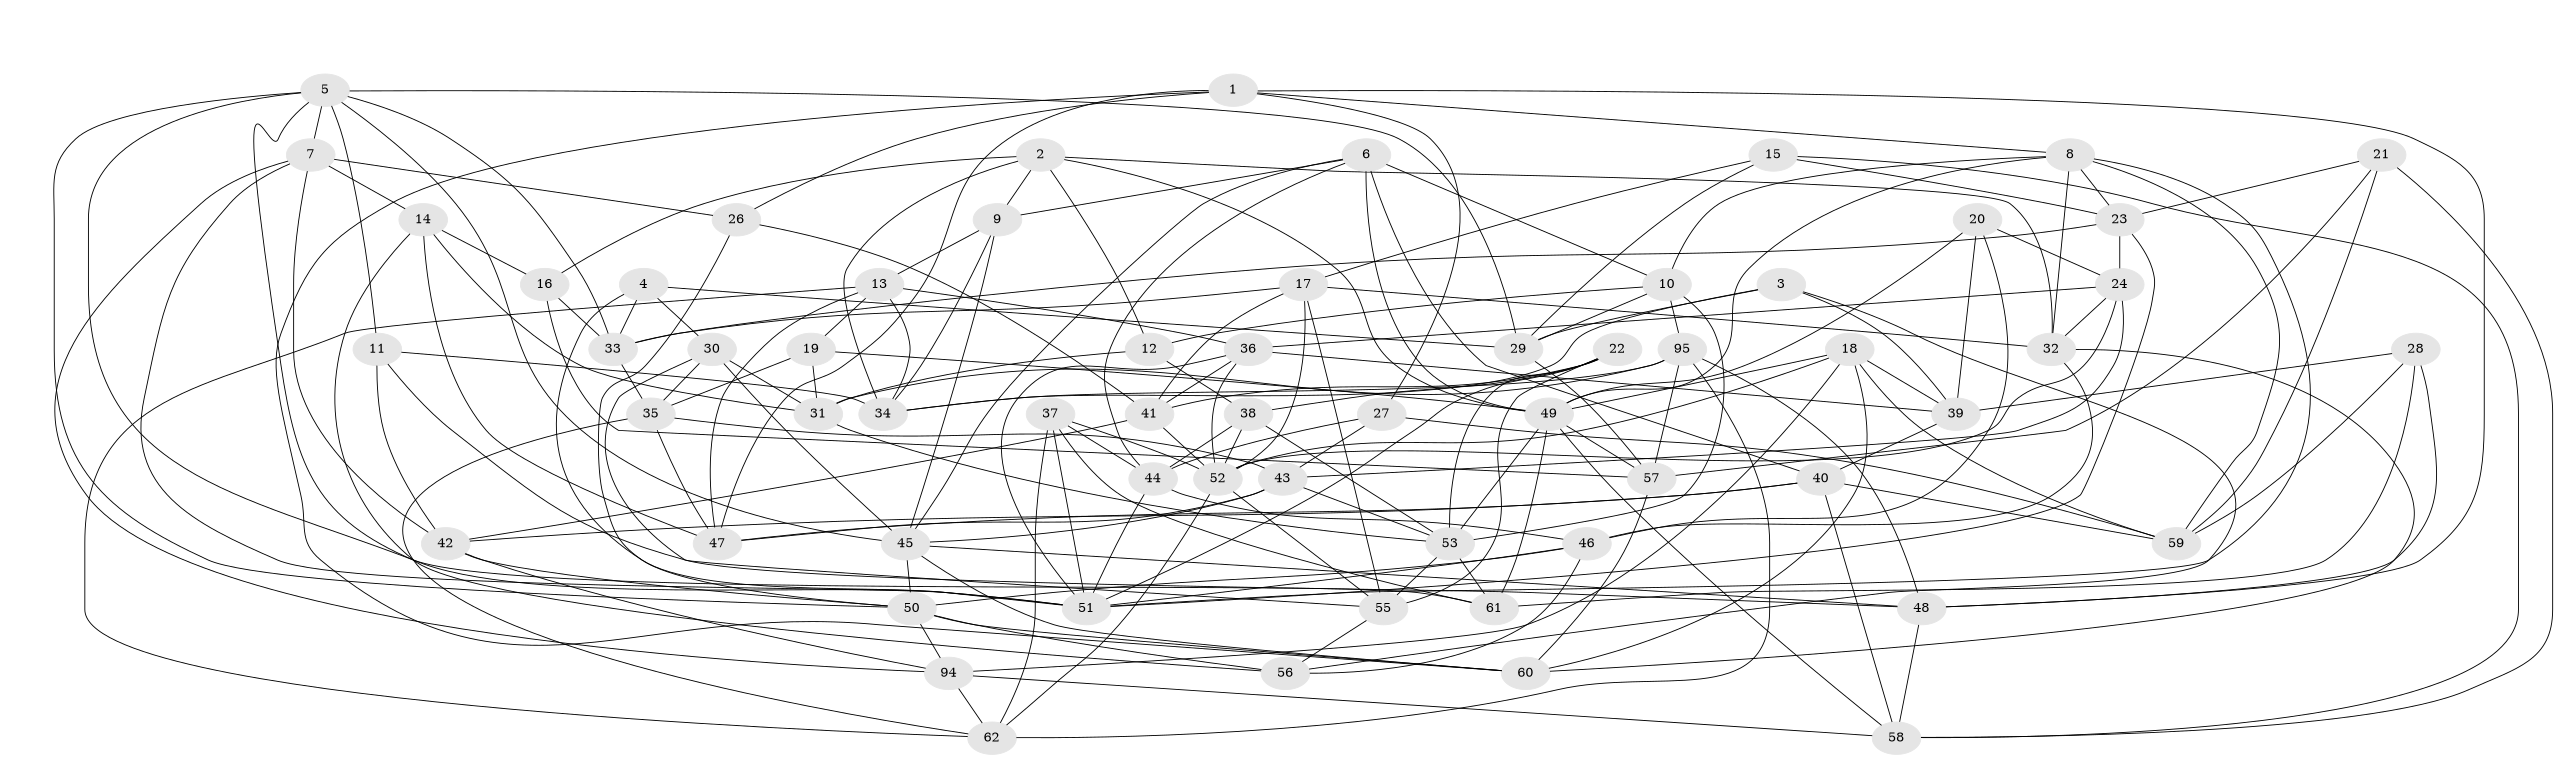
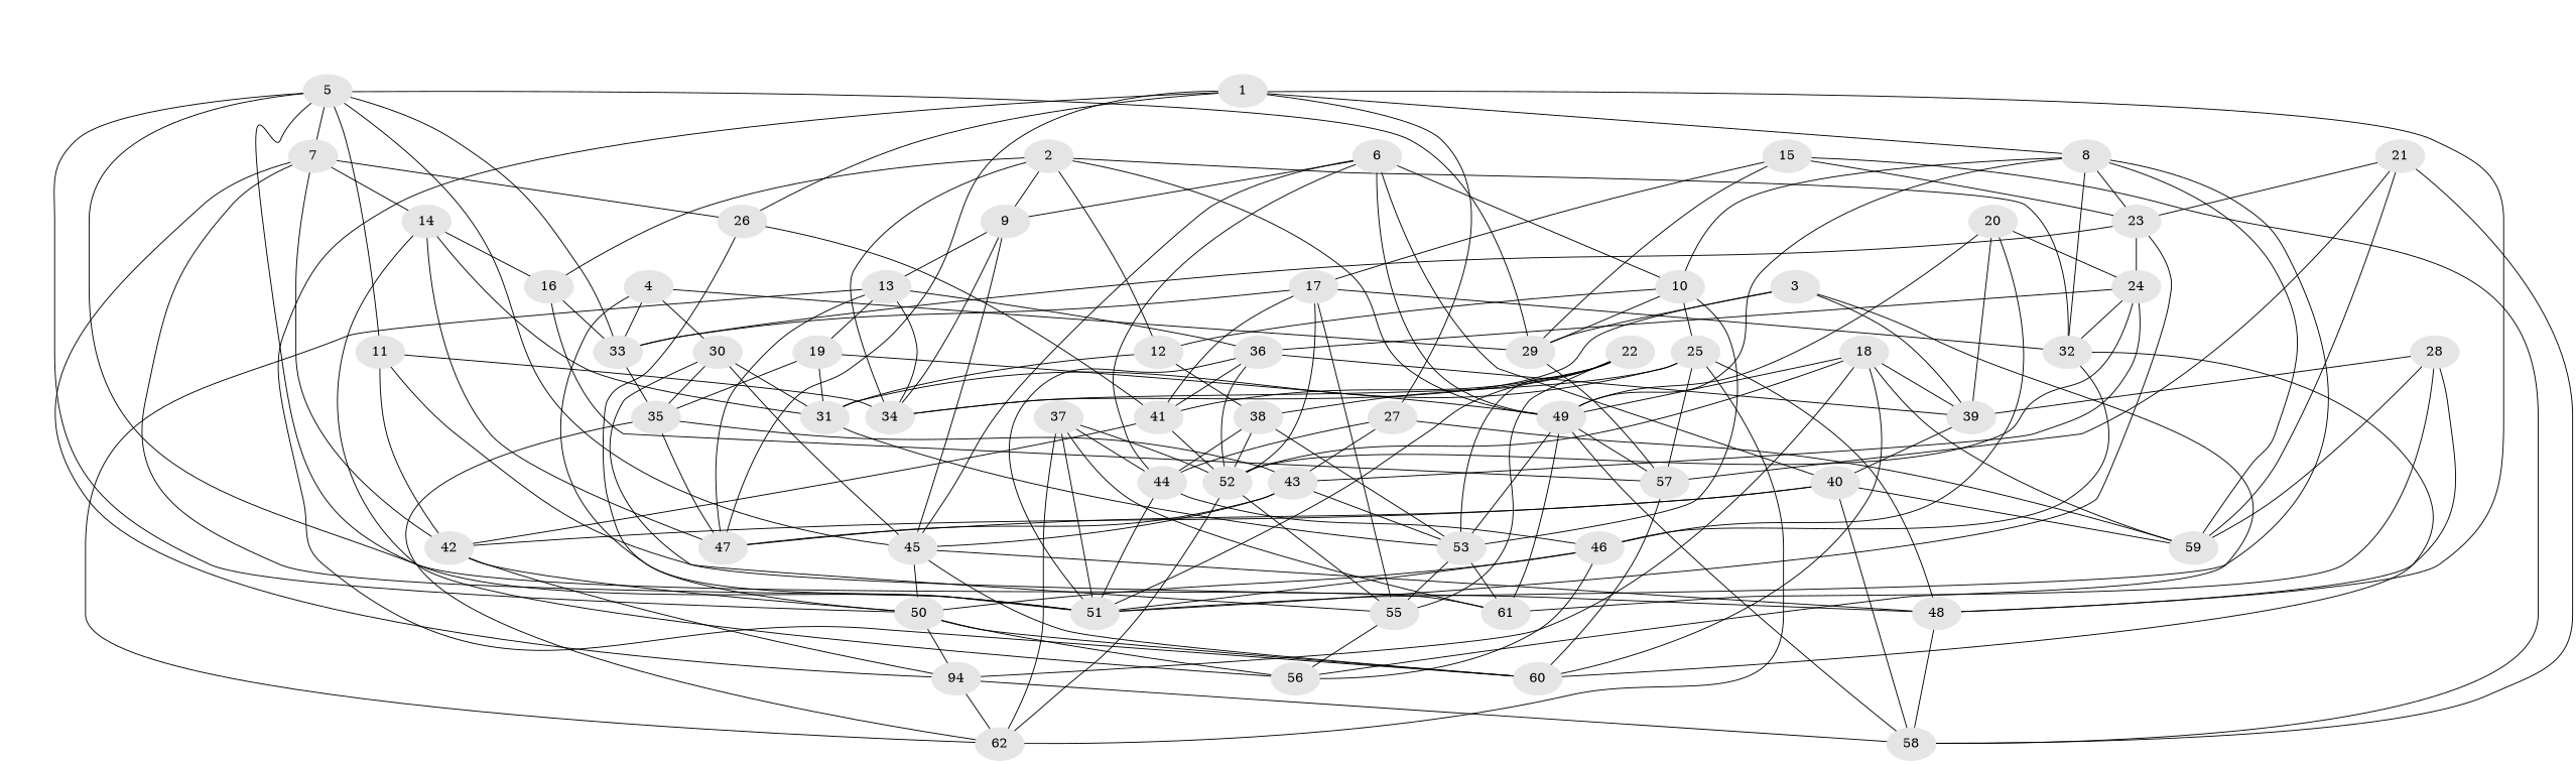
  graph {
    node [color=gray90 style=filled]
    edge [weight=1.0]
    1
    8
    26
    27
    47
    48
    60
    32
    49
    51
    10
    23
    59
    50
    41
    44
    43
    58
    2
    9
    12
    16
    34
    45
    13
    31
    38
    33
    57
    46
    61
    53
    3
    29
    39
    56
    40
    4
    30
    55
    35
    5
    7
    11
    14
    42
    n47 [label=94]
    6
-   25 [label=95]
+   25
    62
    24
    19
    36
    52
    15
    17
    18
    20
    21
    22
    28
    37
    1 -- 8
    1 -- 26
    1 -- 27
    1 -- 47
    1 -- 48
    1 -- 60
    8 -- 32
    8 -- 49
    8 -- 51
    8 -- 10
    8 -- 23
    8 -- 59
    26 -- 50
    26 -- 41
    27 -- 59
    27 -- 44
    27 -- 43
    48 -- 58
    32 -- 60
    32 -- 46
    49 -- 58
    49 -- 57
    49 -- 61
    49 -- 53
    10 -- 12
    10 -- 53
    10 -- 29
    10 -- 25
    23 -- 51
    23 -- 33
    23 -- 24
    50 -- 60
    50 -- 56
    50 -- n47
    41 -- 42
    41 -- 52
    44 -- 51
    44 -- 46
    43 -- 47
    43 -- 45
    43 -- 53
    2 -- 32
    2 -- 49
    2 -- 9
    2 -- 12
    2 -- 16
    2 -- 34
    9 -- 34
    9 -- 45 [weight=2.0]
    9 -- 13
    12 -- 31
    12 -- 38
    16 -- 33
    16 -- 57
    45 -- 48
    45 -- 60
    45 -- 50
    13 -- 47
    13 -- 34
    13 -- 62
    13 -- 19
    13 -- 36
    31 -- 53
    38 -- 44
    38 -- 53
    38 -- 52
    33 -- 35
    57 -- 60
    46 -- 51
    46 -- 50
    46 -- 56
    53 -- 61
    53 -- 55
    3 -- 34
    3 -- 29
    3 -- 39
    3 -- 56
    29 -- 57
    39 -- 40
    40 -- 47
    40 -- 59
    40 -- 58
    40 -- 42
    4 -- 51
    4 -- 33
    4 -- 29
    4 -- 30
    30 -- 45 [weight=2.0]
    30 -- 31
    30 -- 55
    30 -- 35
    55 -- 56
    35 -- 47
    35 -- 43
    35 -- 62
    5 -- 51
    5 -- 50
    5 -- 45
    5 -- 33
    5 -- 61
    5 -- 29
    5 -- 7
    5 -- 11
    7 -- 26
    7 -- 51
    7 -- 14
    7 -- 42
    7 -- n47
    11 -- 48
    11 -- 34
    11 -- 42
    14 -- 47
    14 -- 16
    14 -- 31
    14 -- 56 [weight=2.0]
    42 -- 50
    42 -- n47
    n47 -- 58
    n47 -- 62
    6 -- 49
    6 -- 10
    6 -- 44
    6 -- 9
    6 -- 45
    6 -- 40
    25 -- 48
    25 -- 34
    25 -- 31
    25 -- 57
    25 -- 62
    24 -- 32
    24 -- 43
    24 -- 36
    24 -- 52
    19 -- 49
    19 -- 31
    19 -- 35
    36 -- 51
    36 -- 41
    36 -- 39
    36 -- 52
    52 -- 55
    52 -- 62
    15 -- 23
    15 -- 58
    15 -- 29
    15 -- 17
    17 -- 32
    17 -- 41
    17 -- 33
    17 -- 55
    17 -- 52
    18 -- 60
    18 -- 49
    18 -- 59
    18 -- 39
    18 -- n47
    18 -- 52
    20 -- 49
    20 -- 46
    20 -- 39
    20 -- 24
    21 -- 23
    21 -- 59
    21 -- 58
    21 -- 57
    22 -- 51
    22 -- 41
    22 -- 38 [weight=2.0]
    22 -- 53
    22 -- 55
    28 -- 48
    28 -- 59
    28 -- 61 [weight=2.0]
    28 -- 39
    37 -- 51
    37 -- 44
    37 -- 61
    37 -- 62
    37 -- 52 [weight=2.0]
  }
